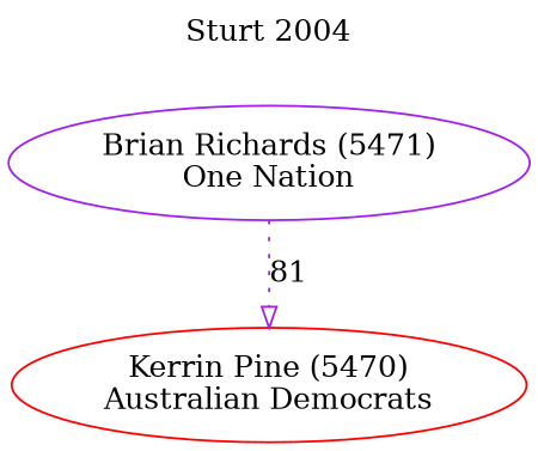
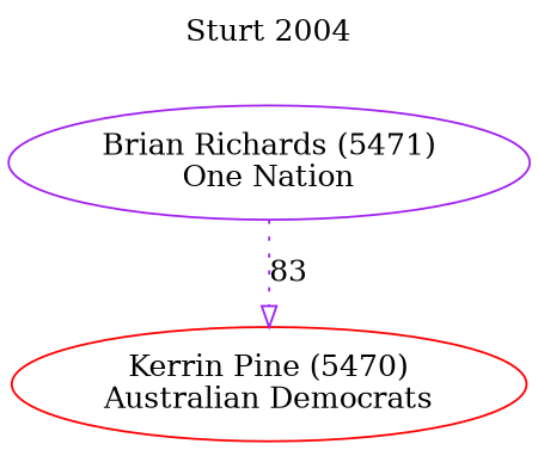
  digraph {
    label="Sturt 2004"
    labelloc=t
    mclimit=10
    node [shape=ellipse]
    n1 [label="Kerrin Pine (5470)\nAustralian Democrats" color=red]
    n2 [label="Brian Richards (5471)\nOne Nation" color=purple]
-   n2 -> n1 [label=81 color=purple style=dotted arrowhead=onormal]
+   n2 -> n1 [label=83 color=purple style=dotted arrowhead=onormal]
  }
